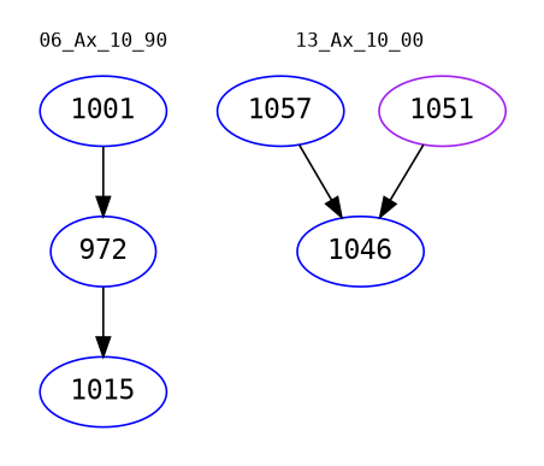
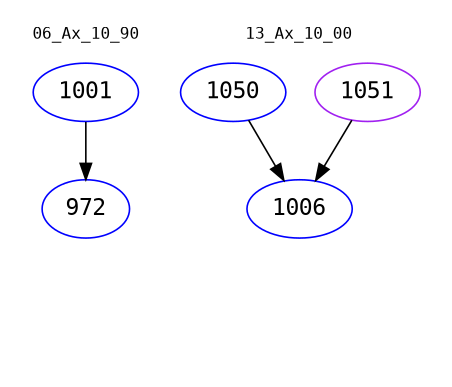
  digraph {
    fontname="DejaVu Sans Mono"
    node [color=blue fontname="DejaVu Sans Mono"]
    edge [color=black fontname="DejaVu Sans Mono"]
    n1 [label=1001]
    n2 [label=972]
-   n3 [label=1015]
    n4 [color=purple label=1051]
-   n5 [label=1046]
-   n6 [label=1057]
+   n5 [label=1006]
+   n6 [label=1050]
    subgraph cluster_1 {
      color=white
      fontsize=10
      label="06_Ax_10_90"
      n1
      n2
-     n3
    }
    subgraph cluster_2 {
      color=white
      fontsize=10
      label="13_Ax_10_00"
      n4
      n5
      n6
    }
    n1 -> n2
-   n2 -> n3
    n4 -> n5
    n6 -> n5
  }
